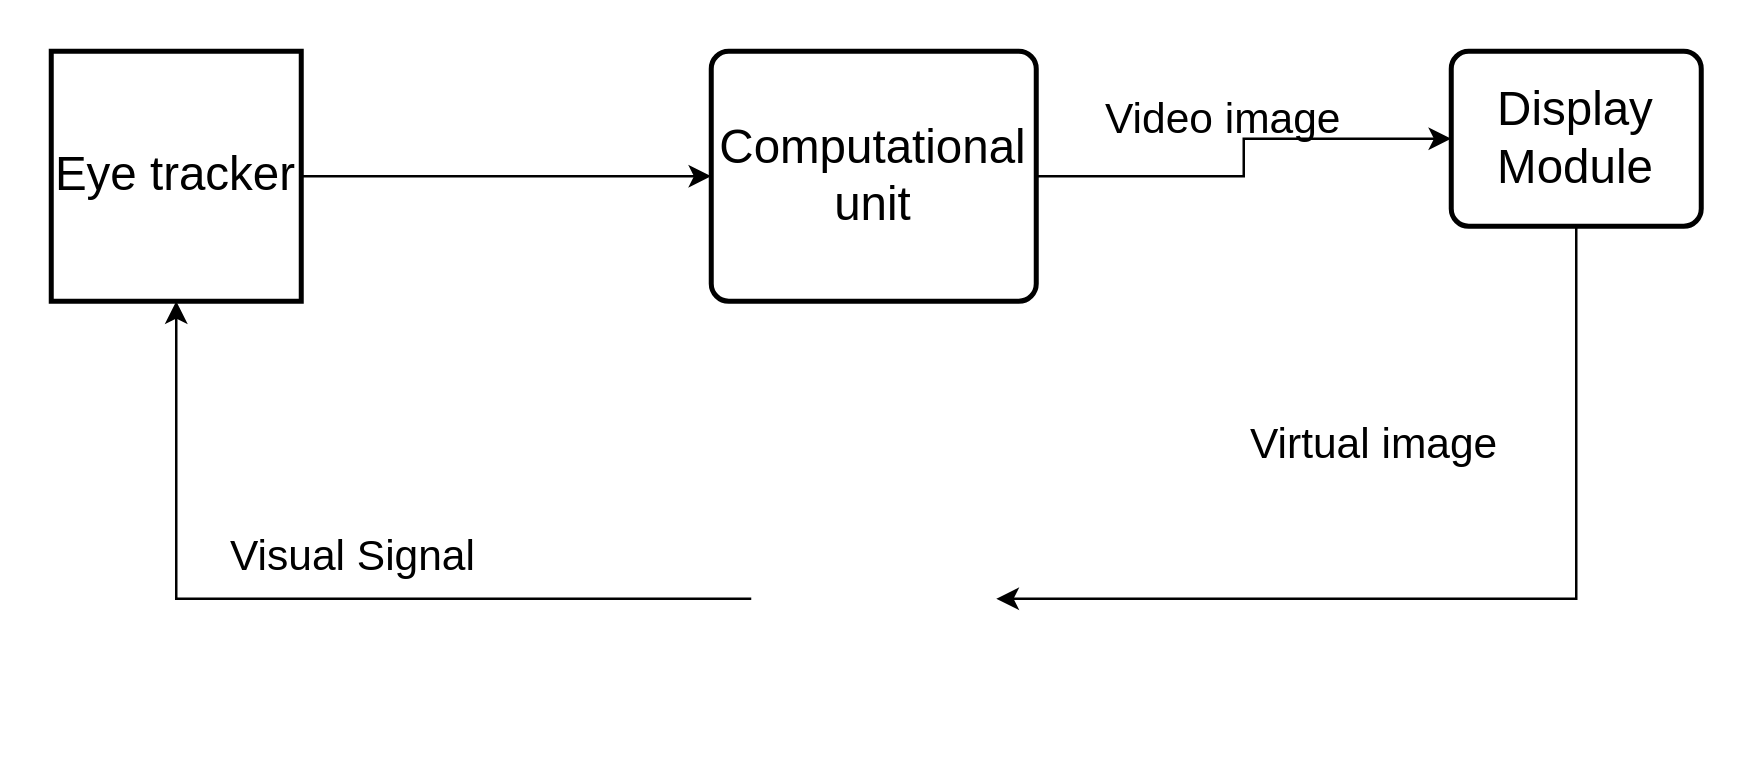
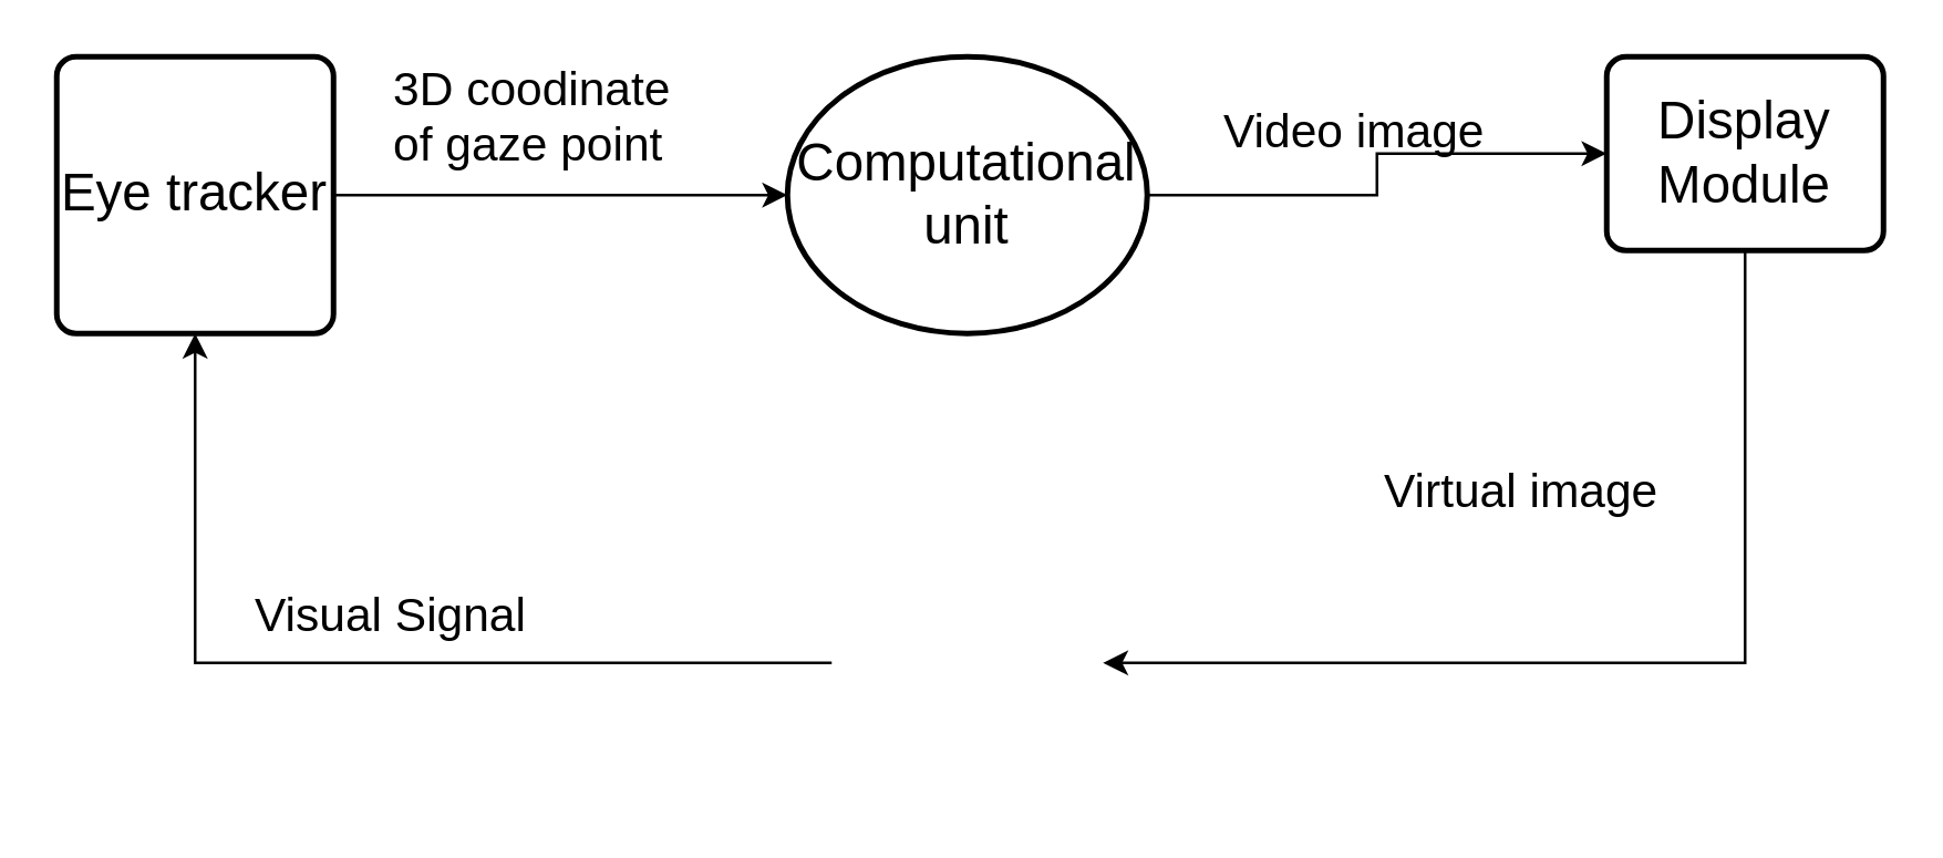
  <mxCell id="0" />
  <mxCell id="1" parent="0" />
  <mxCell id="2" style="edgeStyle=orthogonalEdgeStyle;rounded=0;orthogonalLoop=1;jettySize=auto;html=1;exitX=1;exitY=0.5;exitDx=0;exitDy=0;" parent="1" source="3" target="5" edge="1"><mxGeometry relative="1" as="geometry" /></mxCell>
- <mxCell id="3" value="&lt;span id=&quot;docs-internal-guid-c69a7b36-7fff-ca42-4f69-aa0f96ac0ebd&quot;&gt;&lt;span style=&quot;font-family: &amp;#34;arial&amp;#34; ; background-color: transparent ; vertical-align: baseline ; white-space: pre-wrap&quot;&gt;&lt;font style=&quot;font-size: 19px&quot;&gt;Eye tracker&lt;/font&gt;&lt;/span&gt;&lt;/span&gt;" style="whiteSpace=wrap;html=1;absoluteArcSize=1;arcSize=14;strokeWidth=2;rounded=0;" parent="1" vertex="1"><mxGeometry x="20" y="20" width="100" height="100" as="geometry" /></mxCell>
+ <mxCell id="3" value="&lt;span id=&quot;docs-internal-guid-c69a7b36-7fff-ca42-4f69-aa0f96ac0ebd&quot;&gt;&lt;span style=&quot;font-family: &amp;#34;arial&amp;#34; ; background-color: transparent ; vertical-align: baseline ; white-space: pre-wrap&quot;&gt;&lt;font style=&quot;font-size: 19px&quot;&gt;Eye tracker&lt;/font&gt;&lt;/span&gt;&lt;/span&gt;" style="rounded=1;whiteSpace=wrap;html=1;absoluteArcSize=1;arcSize=14;strokeWidth=2;" parent="1" vertex="1"><mxGeometry x="20" y="20" width="100" height="100" as="geometry" /></mxCell>
  <mxCell id="4" style="edgeStyle=orthogonalEdgeStyle;rounded=0;orthogonalLoop=1;jettySize=auto;html=1;exitX=1;exitY=0.5;exitDx=0;exitDy=0;entryX=0;entryY=0.5;entryDx=0;entryDy=0;" parent="1" source="5" target="7" edge="1"><mxGeometry relative="1" as="geometry" /></mxCell>
- <mxCell id="5" value="&lt;span id=&quot;docs-internal-guid-b947add7-7fff-3c34-f870-ee045d7527ad&quot;&gt;&lt;span style=&quot;font-family: &amp;#34;arial&amp;#34; ; background-color: transparent ; vertical-align: baseline ; white-space: pre-wrap&quot;&gt;&lt;font style=&quot;font-size: 19px&quot;&gt;Computational unit&lt;/font&gt;&lt;/span&gt;&lt;/span&gt;" style="rounded=1;whiteSpace=wrap;html=1;absoluteArcSize=1;arcSize=14;strokeWidth=2;" parent="1" vertex="1"><mxGeometry x="284" y="20" width="130" height="100" as="geometry" /></mxCell>
+ <mxCell id="5" value="&lt;span id=&quot;docs-internal-guid-b947add7-7fff-3c34-f870-ee045d7527ad&quot;&gt;&lt;span style=&quot;font-family: &amp;#34;arial&amp;#34; ; background-color: transparent ; vertical-align: baseline ; white-space: pre-wrap&quot;&gt;&lt;font style=&quot;font-size: 19px&quot;&gt;Computational unit&lt;/font&gt;&lt;/span&gt;&lt;/span&gt;" style="ellipse;whiteSpace=wrap;html=1;absoluteArcSize=1;arcSize=14;strokeWidth=2;" parent="1" vertex="1"><mxGeometry x="284" y="20" width="130" height="100" as="geometry" /></mxCell>
  <mxCell id="6" style="edgeStyle=orthogonalEdgeStyle;rounded=0;orthogonalLoop=1;jettySize=auto;html=1;exitX=0.5;exitY=1;exitDx=0;exitDy=0;entryX=1;entryY=0.5;entryDx=0;entryDy=0;" parent="1" source="7" target="9" edge="1"><mxGeometry relative="1" as="geometry" /></mxCell>
  <mxCell id="7" value="&lt;span id=&quot;docs-internal-guid-a6160efe-7fff-7b98-e183-7bba76c2c2b3&quot;&gt;&lt;span style=&quot;font-family: &amp;#34;arial&amp;#34; ; background-color: transparent ; vertical-align: baseline ; white-space: pre-wrap&quot;&gt;&lt;font style=&quot;font-size: 19px&quot;&gt;Display Module&lt;/font&gt;&lt;/span&gt;&lt;/span&gt;" style="rounded=1;whiteSpace=wrap;html=1;absoluteArcSize=1;arcSize=14;strokeWidth=2;" parent="1" vertex="1"><mxGeometry x="580" y="20" width="100" height="70" as="geometry" /></mxCell>
  <mxCell id="8" style="edgeStyle=orthogonalEdgeStyle;rounded=0;orthogonalLoop=1;jettySize=auto;html=1;exitX=0;exitY=0.5;exitDx=0;exitDy=0;" parent="1" source="9" target="3" edge="1"><mxGeometry relative="1" as="geometry" /></mxCell>
  <mxCell id="9" value="" style="shape=image;html=1;verticalAlign=top;verticalLabelPosition=bottom;labelBackgroundColor=#ffffff;imageAspect=0;aspect=fixed;image=https://cdn2.iconfinder.com/data/icons/freecns-cumulus/16/519620-119_Eye-128.png" parent="1" vertex="1"><mxGeometry x="300" y="190" width="98" height="98" as="geometry" /></mxCell>
  <mxCell id="10" value="&lt;font style=&quot;font-size: 17px&quot;&gt;Visual Signal&lt;/font&gt;" style="text;html=1;resizable=0;points=[];autosize=1;align=left;verticalAlign=top;spacingTop=-4;" vertex="1" parent="1"><mxGeometry x="90" y="210" width="110" height="20" as="geometry" /></mxCell>
+ <mxCell id="11" value="&lt;font style=&quot;font-size: 17px&quot;&gt;3D coodinate &lt;br&gt;of gaze point&lt;/font&gt;" style="text;html=1;resizable=0;points=[];autosize=1;align=left;verticalAlign=top;spacingTop=-4;" vertex="1" parent="1"><mxGeometry x="140" y="20" width="120" height="30" as="geometry" /></mxCell>
  <mxCell id="12" value="&lt;span style=&quot;font-size: 17px&quot;&gt;Video image&lt;/span&gt;" style="text;html=1;resizable=0;points=[];autosize=1;align=left;verticalAlign=top;spacingTop=-4;" vertex="1" parent="1"><mxGeometry x="440" y="35" width="120" height="20" as="geometry" /></mxCell>
  <mxCell id="13" value="&lt;span style=&quot;font-size: 17px&quot;&gt;Virtual image&lt;/span&gt;" style="text;html=1;resizable=0;points=[];autosize=1;align=left;verticalAlign=top;spacingTop=-4;" vertex="1" parent="1"><mxGeometry x="498" y="165" width="110" height="20" as="geometry" /></mxCell>
